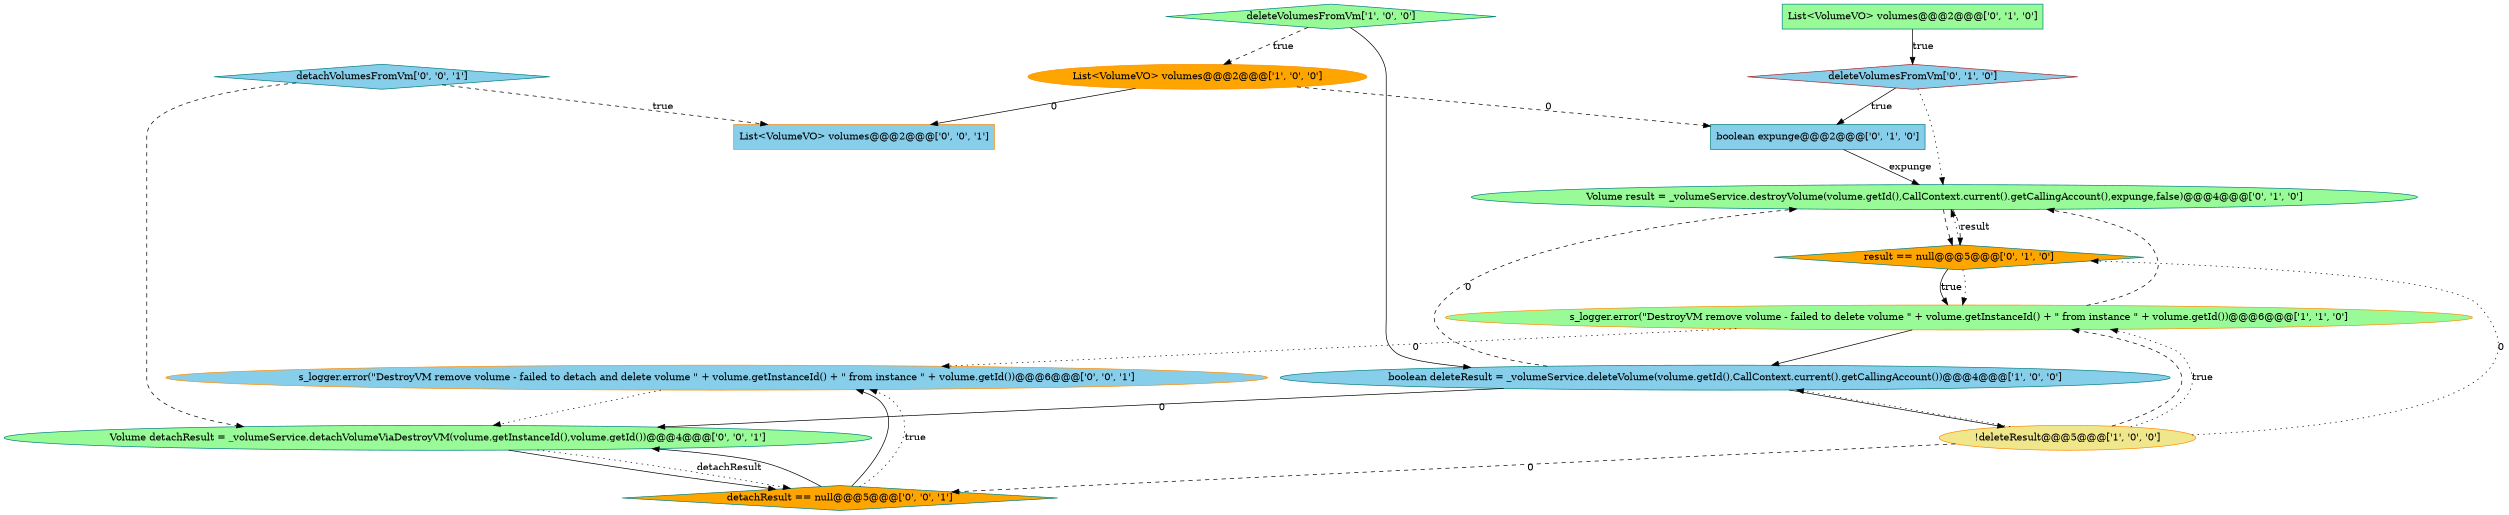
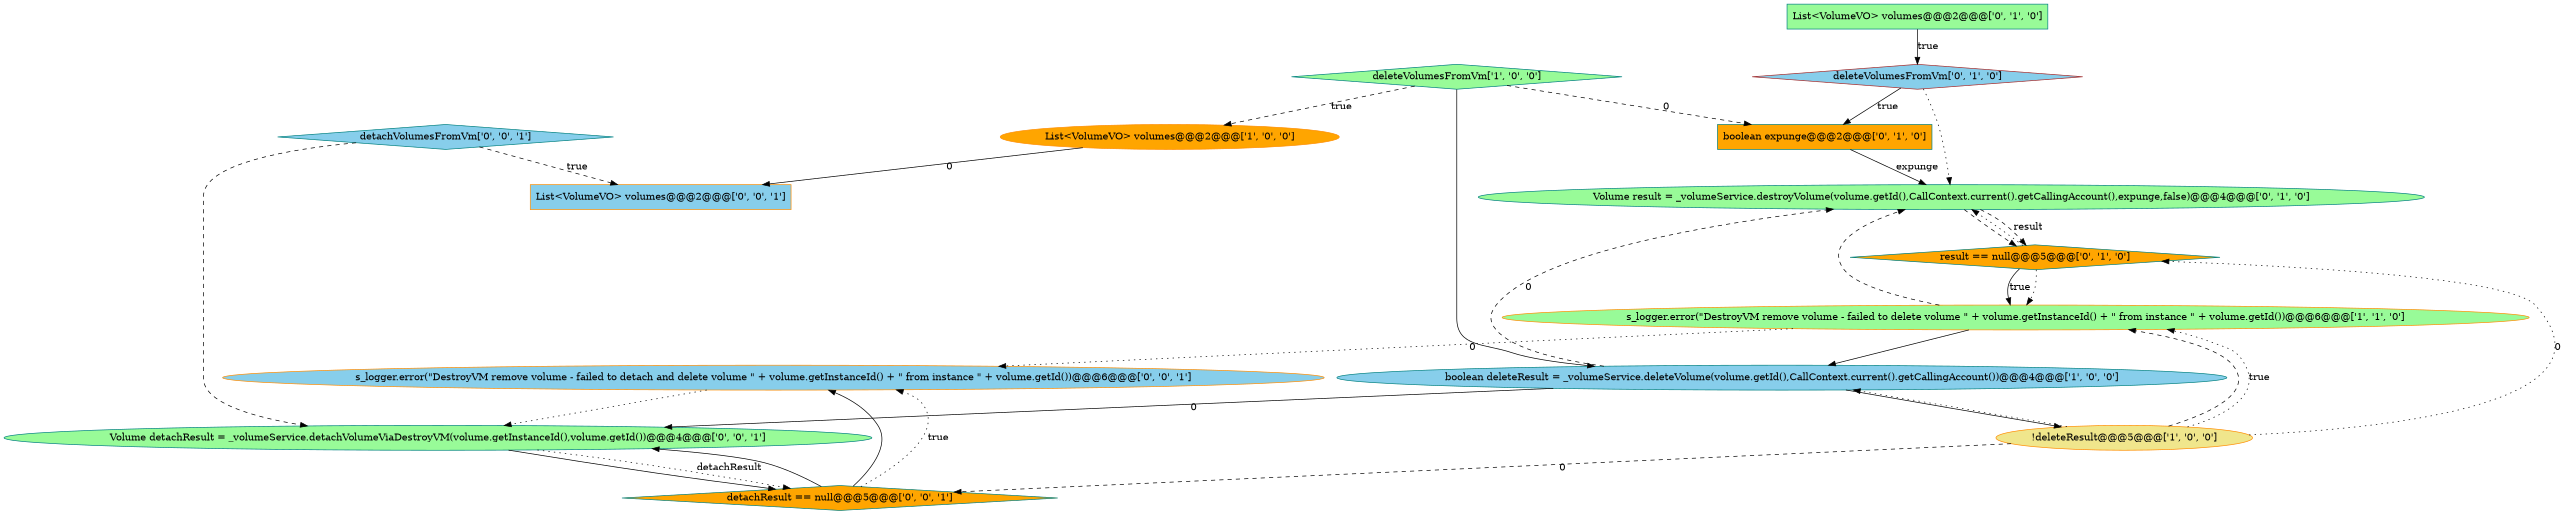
  digraph {
    node [color=teal fillcolor=palegreen shape=ellipse style=filled]
    edge [style=solid]
    n1 [label="Volume result = _volumeService.destroyVolume(volume.getId(),CallContext.current().getCallingAccount(),expunge,false)@@@4@@@['0', '1', '0']"]
    n2 [fillcolor=orange label="result == null@@@5@@@['0', '1', '0']" shape=diamond]
    n3 [color=darkorange label="s_logger.error(\"DestroyVM remove volume - failed to delete volume \" + volume.getInstanceId() + \" from instance \" + volume.getId())@@@6@@@['1', '1', '0']"]
    n4 [color=brown fillcolor=skyblue label="deleteVolumesFromVm['0', '1', '0']" shape=diamond]
-   n5 [fillcolor=skyblue label="boolean expunge@@@2@@@['0', '1', '0']" shape=box]
+   n5 [fillcolor=orange label="boolean expunge@@@2@@@['0', '1', '0']" shape=box]
    n6 [label="List<VolumeVO> volumes@@@2@@@['0', '1', '0']" shape=box]
    n7 [fillcolor=skyblue label="boolean deleteResult = _volumeService.deleteVolume(volume.getId(),CallContext.current().getCallingAccount())@@@4@@@['1', '0', '0']"]
    n8 [color=darkorange fillcolor=khaki label="!deleteResult@@@5@@@['1', '0', '0']"]
    n9 [label="Volume detachResult = _volumeService.detachVolumeViaDestroyVM(volume.getInstanceId(),volume.getId())@@@4@@@['0', '0', '1']"]
    n10 [fillcolor=orange label="detachResult == null@@@5@@@['0', '0', '1']" shape=diamond]
    n11 [color=darkorange fillcolor=skyblue label="List<VolumeVO> volumes@@@2@@@['0', '0', '1']" shape=box]
    n12 [label="deleteVolumesFromVm['1', '0', '0']" shape=diamond]
    n13 [color=darkorange fillcolor=orange label="List<VolumeVO> volumes@@@2@@@['1', '0', '0']"]
    n14 [color=darkorange fillcolor=skyblue label="s_logger.error(\"DestroyVM remove volume - failed to detach and delete volume \" + volume.getInstanceId() + \" from instance \" + volume.getId())@@@6@@@['0', '0', '1']"]
    n15 [fillcolor=skyblue label="detachVolumesFromVm['0', '0', '1']" shape=diamond]
    n1 -> n2 [label=result style=dashed]
    n1 -> n2 [style=dashed]
    n2 -> n1 [style=dotted]
    n2 -> n3 [style=dotted]
    n2 -> n3 [label=true]
    n3 -> n1 [style=dashed]
    n3 -> n7
    n3 -> n14 [label=0 style=dotted]
    n4 -> n1 [style=dotted]
    n4 -> n5 [label=true]
    n5 -> n1 [label=expunge]
    n6 -> n4 [label=true]
    n7 -> n1 [label=0 style=dashed]
    n7 -> n8
    n7 -> n9 [label=0]
    n8 -> n2 [label=0 style=dotted]
    n8 -> n3 [style=dashed]
    n8 -> n3 [label=true style=dotted]
    n8 -> n7 [style=dotted]
    n8 -> n10 [label=0 style=dashed]
    n9 -> n10
    n9 -> n10 [label=detachResult style=dotted]
    n10 -> n9
    n10 -> n14
    n10 -> n14 [label=true style=dotted]
    n12 -> n7
    n12 -> n13 [label=true style=dashed]
-   n13 -> n5 [label=0 style=dashed]
+   n12 -> n5 [label=0 style=dashed]
    n13 -> n11 [label=0]
    n14 -> n9 [style=dotted]
    n15 -> n9 [style=dashed]
    n15 -> n11 [label=true style=dashed]
  }
